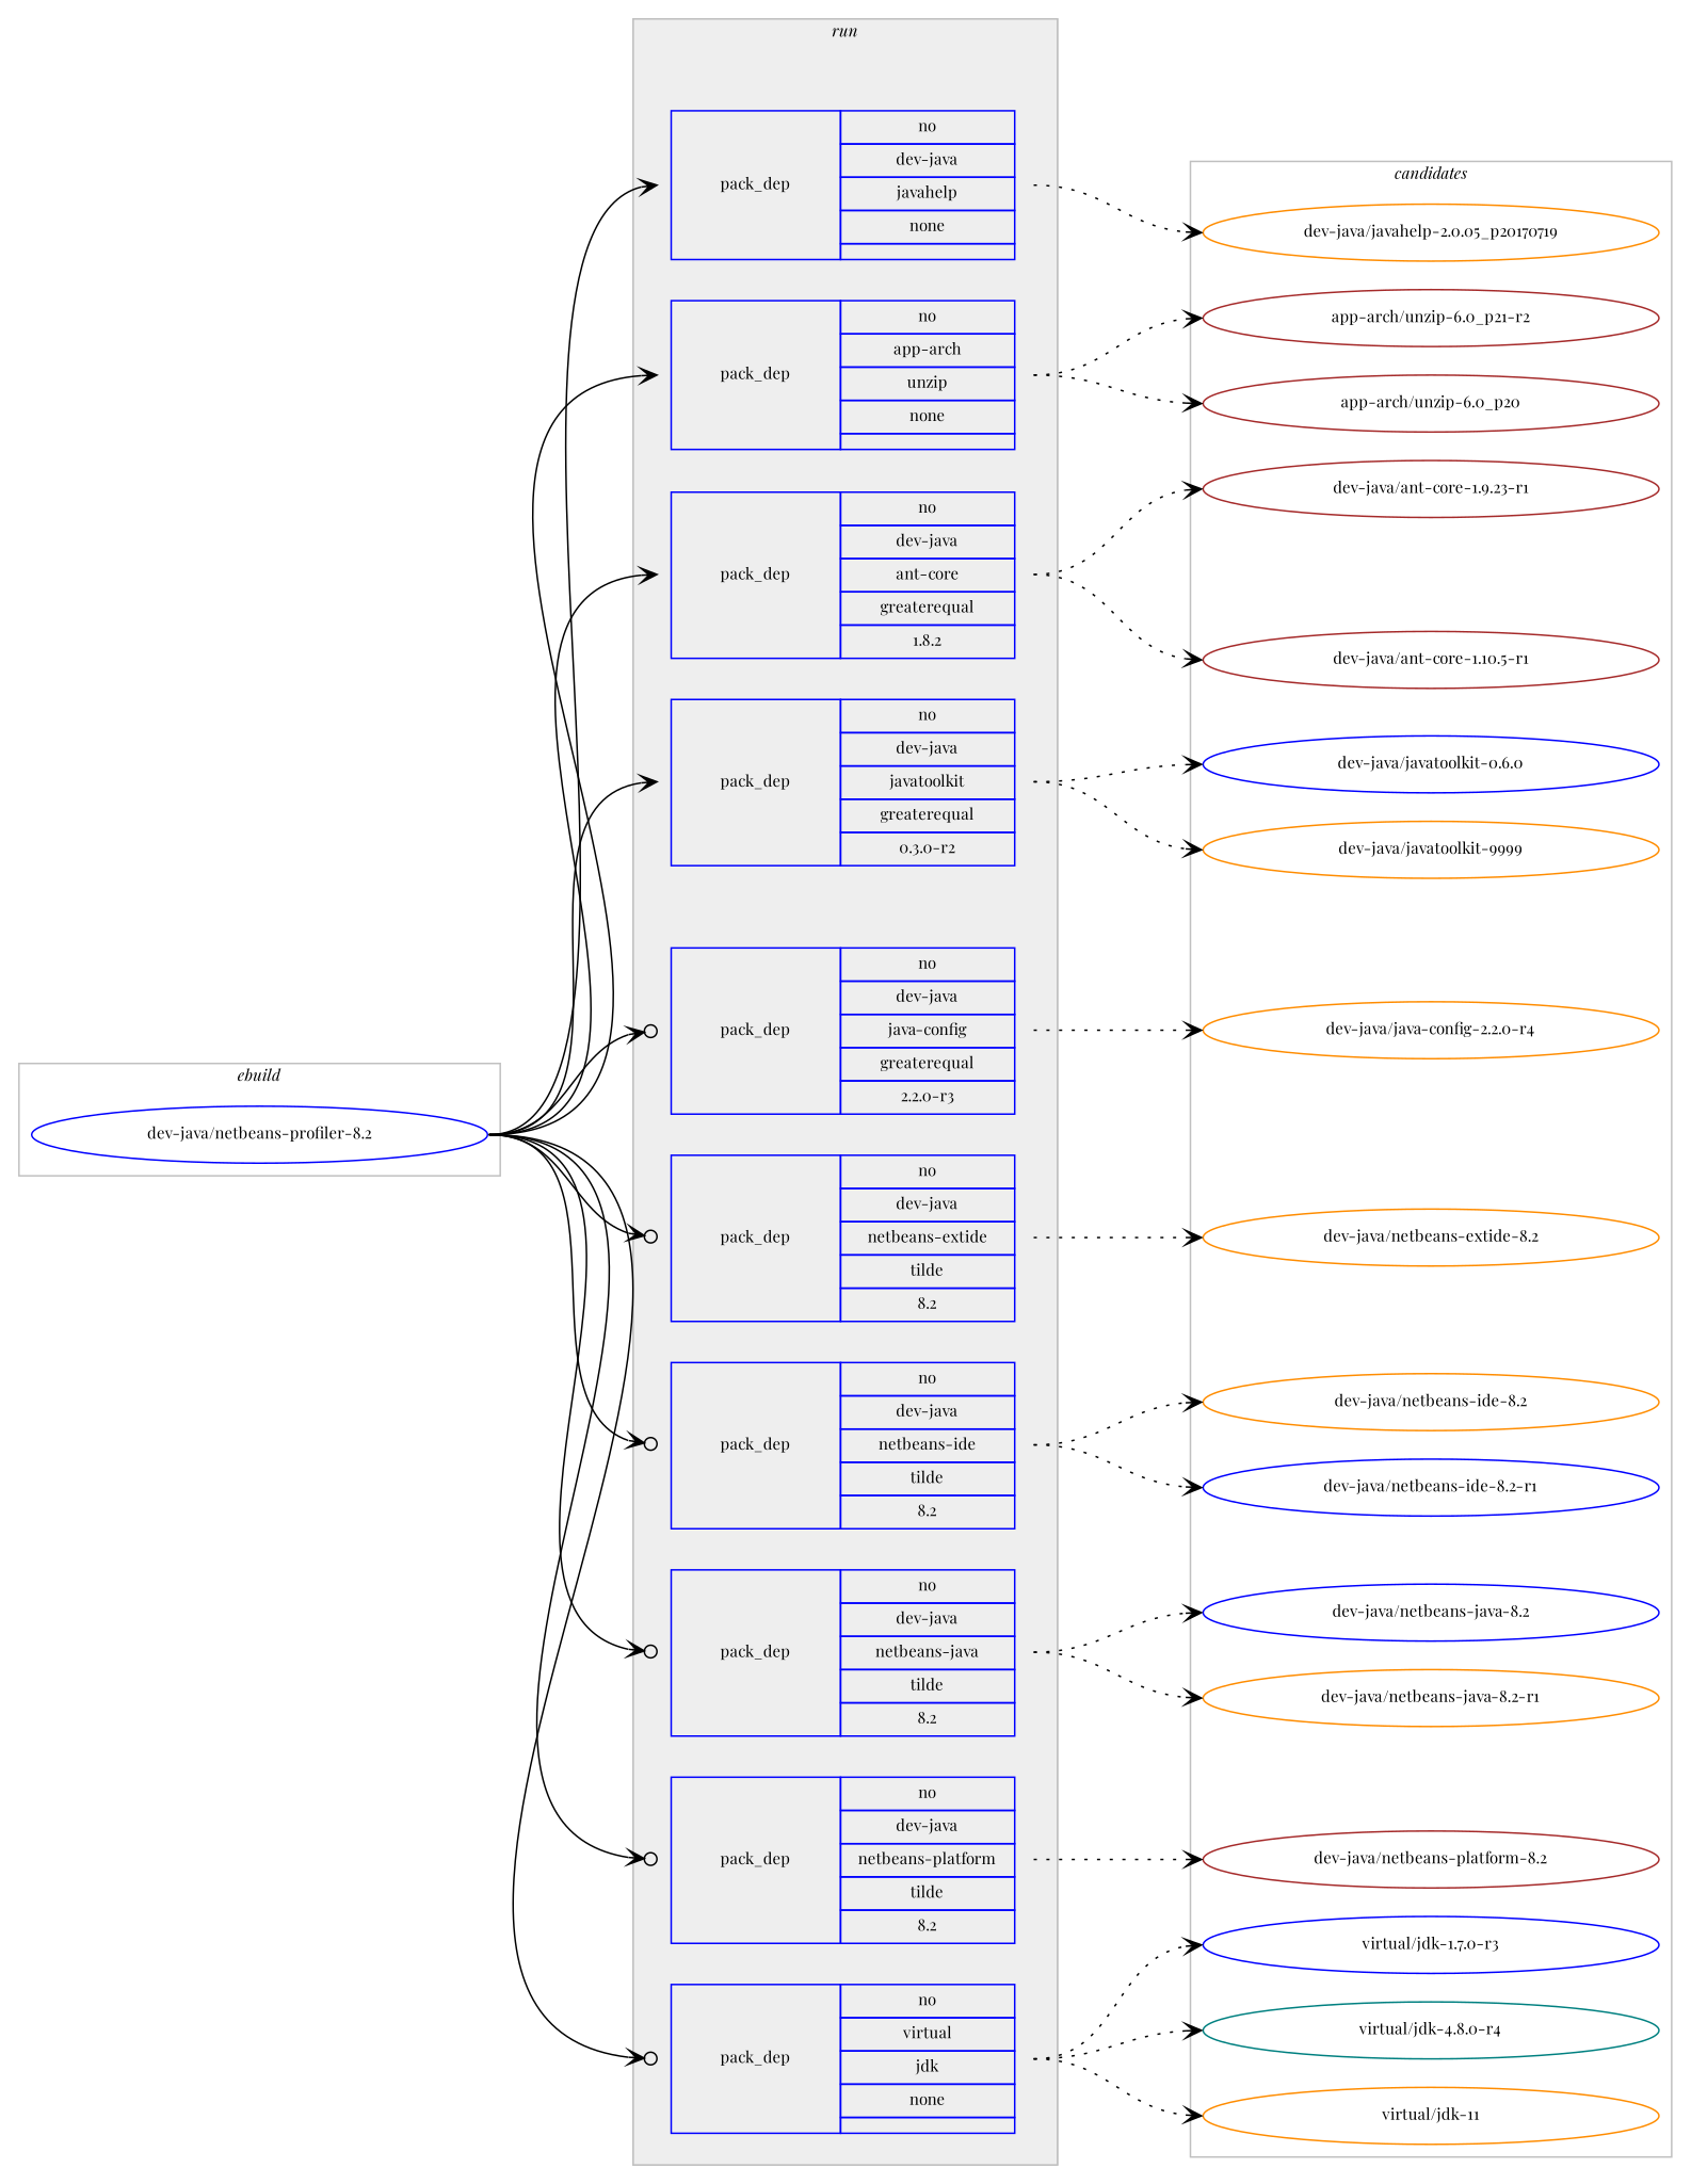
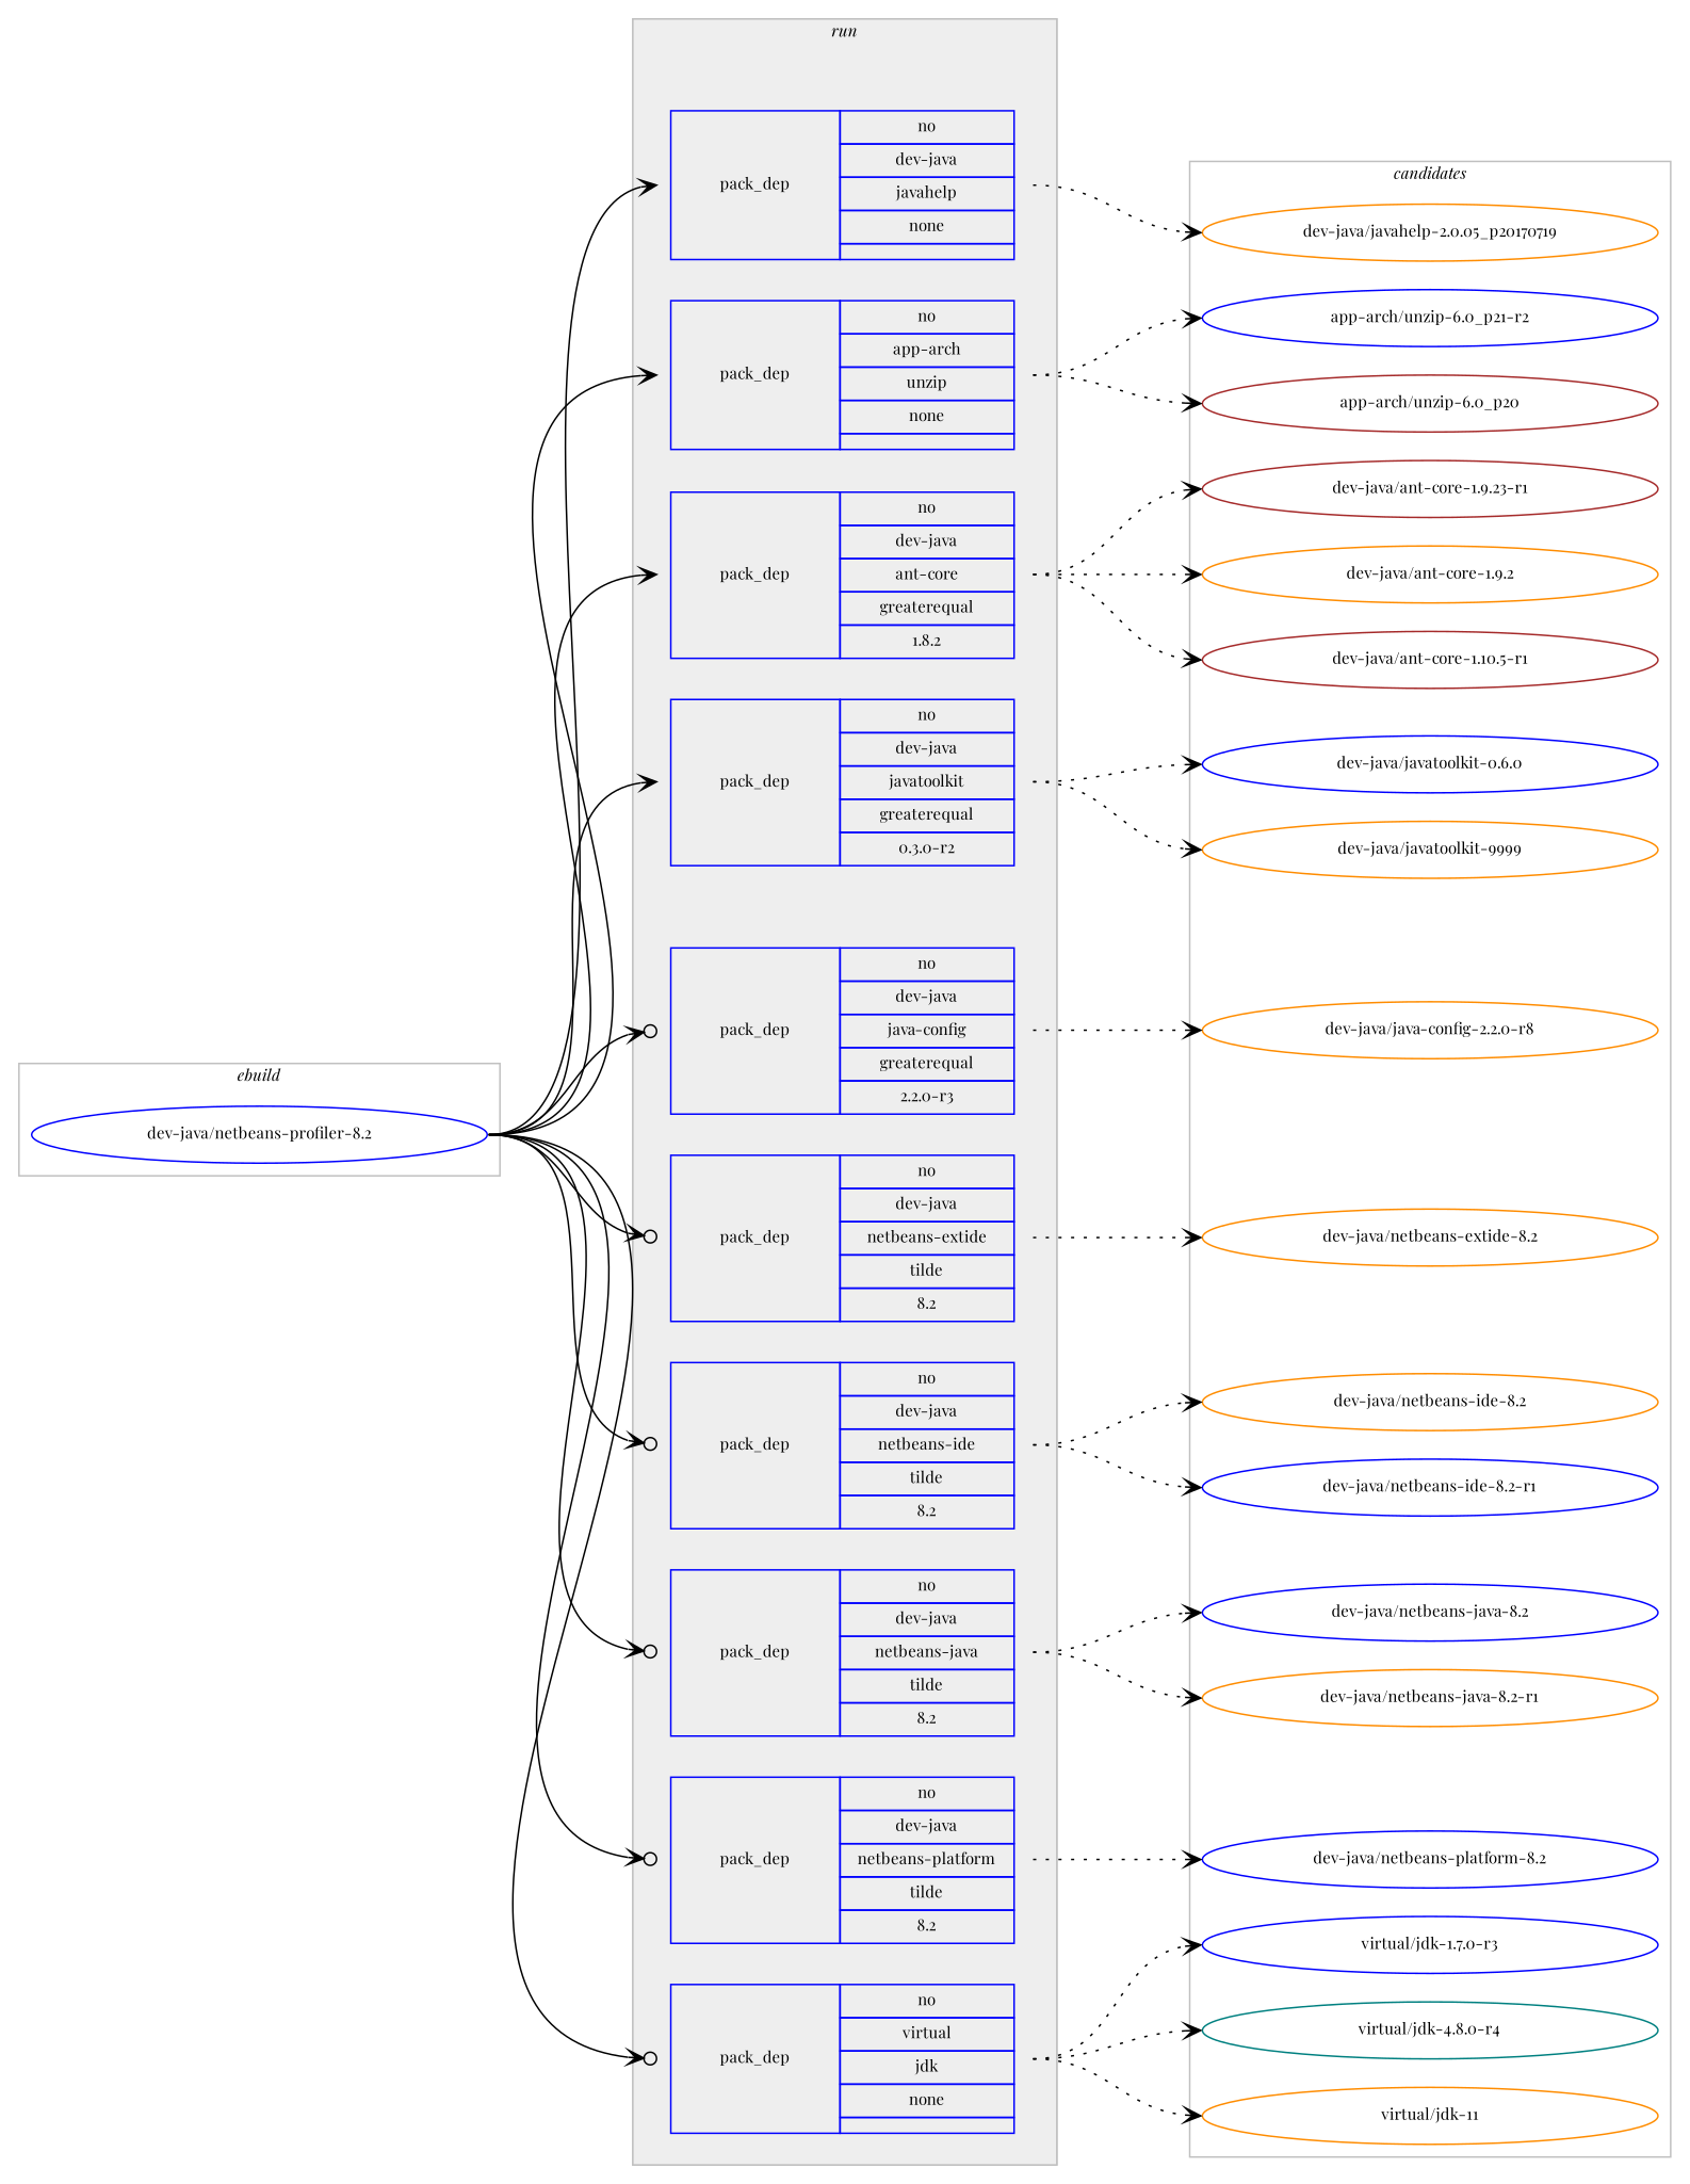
  digraph {
    compound=true
    concentrate=true
    fontname="Playfair Display"
    fontsize=10
    newrank=true
    rankdir=LR
    ranksep=1.5
    node [color=blue fontname="Playfair Display" fontsize=10]
    edge [arrowhead=vee fontname="Playfair Display" headport=w style=dotted tailport=e weight=100]
    n1 [label="dev-java/netbeans-profiler-8.2" width=4]
    n2 [label=<<TABLE BORDER="0" CELLBORDER="1" CELLSPACING="0" CELLPADDING="4" WIDTH="220"><TR><TD ROWSPAN="6" CELLPADDING="30">pack_dep</TD></TR><TR><TD WIDTH="110">no</TD></TR><TR><TD>dev-java</TD></TR><TR><TD>javahelp</TD></TR><TR><TD>none</TD></TR><TR><TD></TD></TR></TABLE>> shape=none]
    n3 [label=<<TABLE BORDER="0" CELLBORDER="1" CELLSPACING="0" CELLPADDING="4" WIDTH="220"><TR><TD ROWSPAN="6" CELLPADDING="30">pack_dep</TD></TR><TR><TD WIDTH="110">no</TD></TR><TR><TD>app-arch</TD></TR><TR><TD>unzip</TD></TR><TR><TD>none</TD></TR><TR><TD></TD></TR></TABLE>> shape=none]
    n4 [label=<<TABLE BORDER="0" CELLBORDER="1" CELLSPACING="0" CELLPADDING="4" WIDTH="220"><TR><TD ROWSPAN="6" CELLPADDING="30">pack_dep</TD></TR><TR><TD WIDTH="110">no</TD></TR><TR><TD>dev-java</TD></TR><TR><TD>ant-core</TD></TR><TR><TD>greaterequal</TD></TR><TR><TD>1.8.2</TD></TR></TABLE>> shape=none]
    n5 [label=<<TABLE BORDER="0" CELLBORDER="1" CELLSPACING="0" CELLPADDING="4" WIDTH="220"><TR><TD ROWSPAN="6" CELLPADDING="30">pack_dep</TD></TR><TR><TD WIDTH="110">no</TD></TR><TR><TD>dev-java</TD></TR><TR><TD>javatoolkit</TD></TR><TR><TD>greaterequal</TD></TR><TR><TD>0.3.0-r2</TD></TR></TABLE>> shape=none]
    n6 [label=<<TABLE BORDER="0" CELLBORDER="1" CELLSPACING="0" CELLPADDING="4" WIDTH="220"><TR><TD ROWSPAN="6" CELLPADDING="30">pack_dep</TD></TR><TR><TD WIDTH="110">no</TD></TR><TR><TD>dev-java</TD></TR><TR><TD>java-config</TD></TR><TR><TD>greaterequal</TD></TR><TR><TD>2.2.0-r3</TD></TR></TABLE>> shape=none]
    n7 [label=<<TABLE BORDER="0" CELLBORDER="1" CELLSPACING="0" CELLPADDING="4" WIDTH="220"><TR><TD ROWSPAN="6" CELLPADDING="30">pack_dep</TD></TR><TR><TD WIDTH="110">no</TD></TR><TR><TD>dev-java</TD></TR><TR><TD>netbeans-extide</TD></TR><TR><TD>tilde</TD></TR><TR><TD>8.2</TD></TR></TABLE>> shape=none]
    n8 [label=<<TABLE BORDER="0" CELLBORDER="1" CELLSPACING="0" CELLPADDING="4" WIDTH="220"><TR><TD ROWSPAN="6" CELLPADDING="30">pack_dep</TD></TR><TR><TD WIDTH="110">no</TD></TR><TR><TD>dev-java</TD></TR><TR><TD>netbeans-ide</TD></TR><TR><TD>tilde</TD></TR><TR><TD>8.2</TD></TR></TABLE>> shape=none]
    n9 [label=<<TABLE BORDER="0" CELLBORDER="1" CELLSPACING="0" CELLPADDING="4" WIDTH="220"><TR><TD ROWSPAN="6" CELLPADDING="30">pack_dep</TD></TR><TR><TD WIDTH="110">no</TD></TR><TR><TD>dev-java</TD></TR><TR><TD>netbeans-java</TD></TR><TR><TD>tilde</TD></TR><TR><TD>8.2</TD></TR></TABLE>> shape=none]
    n10 [label=<<TABLE BORDER="0" CELLBORDER="1" CELLSPACING="0" CELLPADDING="4" WIDTH="220"><TR><TD ROWSPAN="6" CELLPADDING="30">pack_dep</TD></TR><TR><TD WIDTH="110">no</TD></TR><TR><TD>dev-java</TD></TR><TR><TD>netbeans-platform</TD></TR><TR><TD>tilde</TD></TR><TR><TD>8.2</TD></TR></TABLE>> shape=none]
    n11 [label=<<TABLE BORDER="0" CELLBORDER="1" CELLSPACING="0" CELLPADDING="4" WIDTH="220"><TR><TD ROWSPAN="6" CELLPADDING="30">pack_dep</TD></TR><TR><TD WIDTH="110">no</TD></TR><TR><TD>virtual</TD></TR><TR><TD>jdk</TD></TR><TR><TD>none</TD></TR><TR><TD></TD></TR></TABLE>> shape=none]
    n12 [color=brown label="app-arch/unzip-6.0_p20" width=4]
-   n13 [color=brown label="app-arch/unzip-6.0_p21-r2" width=4]
+   n13 [label="app-arch/unzip-6.0_p21-r2" width=4]
    n14 [color=brown label="dev-java/ant-core-1.10.5-r1" width=4]
    n15 [color=brown label="dev-java/ant-core-1.9.23-r1" width=4]
+   n16 [color=darkorange label="dev-java/ant-core-1.9.2" width=4]
    n17 [color=darkorange label="dev-java/javahelp-2.0.05_p20170719" width=4]
    n18 [label="dev-java/javatoolkit-0.6.0" width=4]
    n19 [color=darkorange label="dev-java/javatoolkit-9999" width=4]
-   n20 [color=darkorange label="dev-java/java-config-2.2.0-r4" width=4]
+   n20 [color=darkorange label="dev-java/java-config-2.2.0-r8" width=4]
    n21 [color=darkorange label="dev-java/netbeans-extide-8.2" width=4]
    n22 [color=darkorange label="dev-java/netbeans-ide-8.2" width=4]
    n23 [label="dev-java/netbeans-ide-8.2-r1" width=4]
    n24 [label="dev-java/netbeans-java-8.2" width=4]
    n25 [color=darkorange label="dev-java/netbeans-java-8.2-r1" width=4]
-   n26 [color=brown label="dev-java/netbeans-platform-8.2" width=4]
+   n26 [label="dev-java/netbeans-platform-8.2" width=4]
    n27 [label="virtual/jdk-1.7.0-r3" width=4]
    n28 [color=teal label="virtual/jdk-4.8.0-r4" width=4]
    n29 [color=darkorange label="virtual/jdk-11" width=4]
    subgraph cluster_1 {
      color=gray
      label=<<i>ebuild</i>>
      rank=same
      n1
    }
    subgraph cluster_2 {
      color=gray
      label=<<i>dependencies</i>>
      subgraph cluster_3 {
        color=gray
        fillcolor="#eeeeee"
        label=<<i>compile</i>>
        style=filled
        subgraph sub_4 {
          color=gray
          fillcolor="#eeeeee"
          label=<<i>compile</i>>
          style=filled
          n2
        }
        subgraph sub_5 {
          color=gray
          fillcolor="#eeeeee"
          label=<<i>compile</i>>
          style=filled
          n3
        }
        subgraph sub_6 {
          color=gray
          fillcolor="#eeeeee"
          label=<<i>compile</i>>
          style=filled
          n4
        }
        subgraph sub_7 {
          color=gray
          fillcolor="#eeeeee"
          label=<<i>compile</i>>
          style=filled
          n5
        }
      }
      subgraph cluster_8 {
        color=gray
        fillcolor="#eeeeee"
        label=<<i>compile and run</i>>
        style=filled
        subgraph sub_9 {
          color=gray
          fillcolor="#eeeeee"
          label=<<i>compile and run</i>>
          style=filled
          n6
        }
        subgraph sub_10 {
          color=gray
          fillcolor="#eeeeee"
          label=<<i>compile and run</i>>
          style=filled
          n7
        }
        subgraph sub_11 {
          color=gray
          fillcolor="#eeeeee"
          label=<<i>compile and run</i>>
          style=filled
          n8
        }
        subgraph sub_12 {
          color=gray
          fillcolor="#eeeeee"
          label=<<i>compile and run</i>>
          style=filled
          n9
        }
        subgraph sub_13 {
          color=gray
          fillcolor="#eeeeee"
          label=<<i>compile and run</i>>
          style=filled
          n10
        }
        subgraph sub_14 {
          color=gray
          fillcolor="#eeeeee"
          label=<<i>compile and run</i>>
          style=filled
          n11
        }
      }
      subgraph cluster_15 {
        color=gray
        fillcolor="#eeeeee"
        label=<<i>run</i>>
        style=filled
      }
    }
    subgraph cluster_16 {
      color=gray
      label=<<i>candidates</i>>
      rank=same
      subgraph sub_17 {
        color=black
        label=<<i>candidates</i>>
        nodesep=1
        rank=same
        n12
        n13
      }
      subgraph sub_18 {
        color=black
        label=<<i>candidates</i>>
        nodesep=1
        rank=same
        n14
        n15
+       n16
      }
      subgraph sub_19 {
        color=black
        label=<<i>candidates</i>>
        nodesep=1
        rank=same
        n17
      }
      subgraph sub_20 {
        color=black
        label=<<i>candidates</i>>
        nodesep=1
        rank=same
        n18
        n19
      }
      subgraph sub_21 {
        color=black
        label=<<i>candidates</i>>
        nodesep=1
        rank=same
        n20
      }
      subgraph sub_22 {
        color=black
        label=<<i>candidates</i>>
        nodesep=1
        rank=same
        n21
      }
      subgraph sub_23 {
        color=black
        label=<<i>candidates</i>>
        nodesep=1
        rank=same
        n22
        n23
      }
      subgraph sub_24 {
        color=black
        label=<<i>candidates</i>>
        nodesep=1
        rank=same
        n24
        n25
      }
      subgraph sub_25 {
        color=black
        label=<<i>candidates</i>>
        nodesep=1
        rank=same
        n26
      }
      subgraph sub_26 {
        color=black
        label=<<i>candidates</i>>
        nodesep=1
        rank=same
        n27
        n28
        n29
      }
    }
    n1 -> n2 [style=solid weight=20]
    n1 -> n3 [style=solid weight=20]
    n1 -> n4 [style=solid weight=20]
    n1 -> n5 [style=solid weight=20]
    n1 -> n6 [arrowhead=odotvee style=solid weight=20]
    n1 -> n7 [arrowhead=odotvee style=solid weight=20]
    n1 -> n8 [arrowhead=odotvee style=solid weight=20]
    n1 -> n9 [arrowhead=odotvee style=solid weight=20]
    n1 -> n10 [arrowhead=odotvee style=solid weight=20]
    n1 -> n11 [arrowhead=odotvee style=solid weight=20]
    n2 -> n17
    n3 -> n12
    n3 -> n13
    n4 -> n14
    n4 -> n15
+   n4 -> n16
    n5 -> n18
    n5 -> n19
    n6 -> n20
    n7 -> n21
    n8 -> n22
    n8 -> n23
    n9 -> n24
    n9 -> n25
    n10 -> n26
    n11 -> n27
    n11 -> n28
    n11 -> n29
  }
